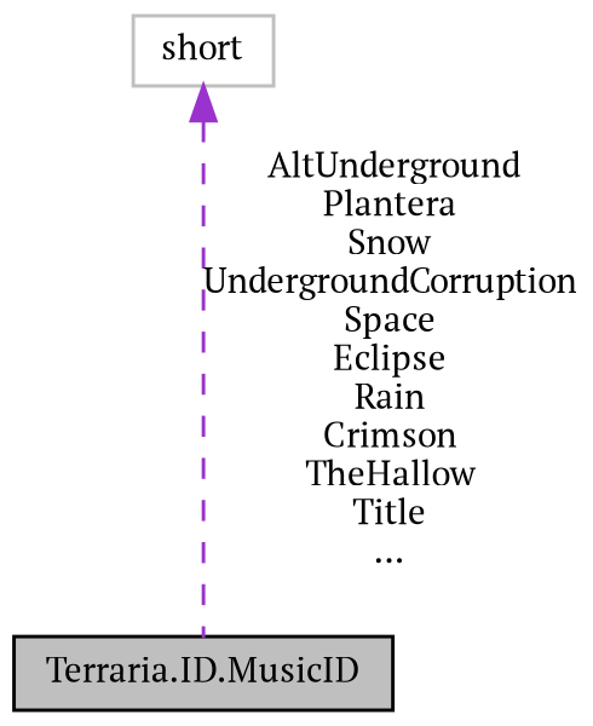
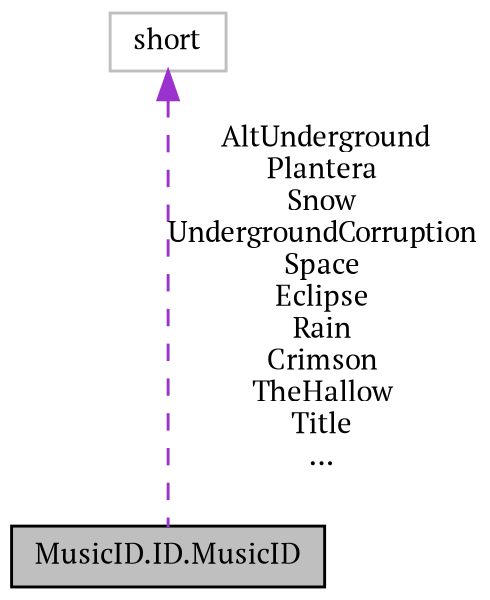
  digraph {
    fontname="PT Serif"
    node [fontname="PT Serif" fontsize=10 shape=record style=filled]
-   n1 [color=black fillcolor=grey75 fontcolor=black height=0.2 label="Terraria.ID.MusicID" width=0.4]
+   n1 [color=black fillcolor=grey75 fontcolor=black height=0.2 label="MusicID.ID.MusicID" width=0.4]
    n2 [color=grey75 fillcolor=white height=0.2 label=short width=0.4]
    n2 -> n1 [color=darkorchid3 dir=back fontname="PT Serif" fontsize=10 label=" AltUnderground\nPlantera\nSnow\nUndergroundCorruption\nSpace\nEclipse\nRain\nCrimson\nTheHallow\nTitle\n..." labelfontname=Helvetica labelfontsize=10 style=dashed]
  }
